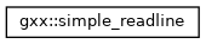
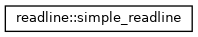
  digraph {
    rankdir=LR
-   n1 [color=black fillcolor=white fontname=Helvetica fontsize=10 height=0.2 label="gxx::simple_readline" shape=record style=filled width=0.4]
+   n1 [color=black fillcolor=white fontname=Helvetica fontsize=10 height=0.2 label="readline::simple_readline" shape=record style=filled width=0.4]
  }
